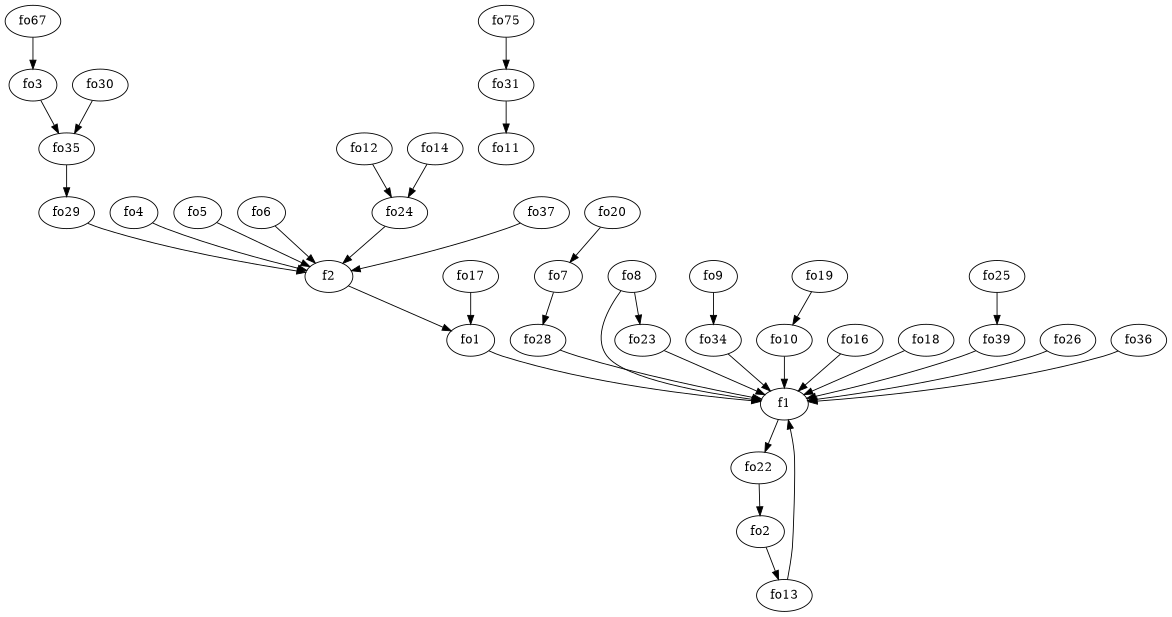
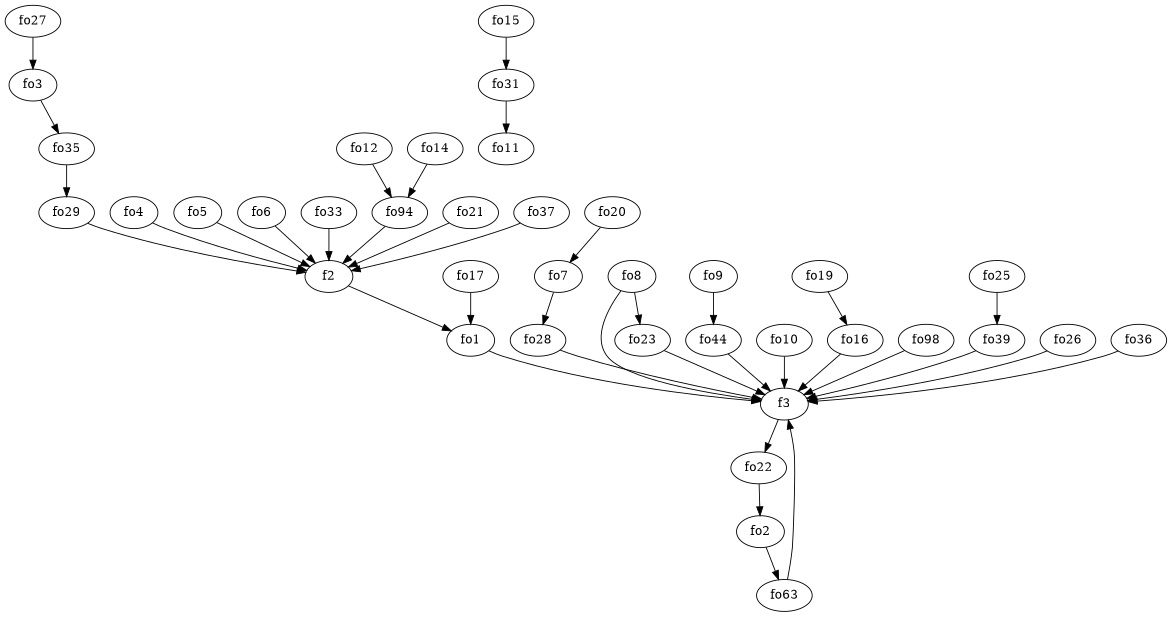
  strict digraph {
    edge [weight=2]
-   f1
+   f1 [label=f3]
    fo22
    fo2
    f2
    fo1
-   fo13
+   fo13 [label=fo63]
    fo3
    fo35
    fo29
    fo4
    fo5
    fo6
    fo7
    fo28
    fo8
    fo23
    fo9
-   fo34
+   fo34 [label=fo44]
    fo10
+   fo33
    fo12
-   fo24
+   fo24 [label=fo94]
    fo14
-   fo15 [label=fo75]
+   fo15
    fo31
    fo11
    fo16
    fo17
-   fo18
+   fo18 [label=fo98]
    fo19
    fo20
+   fo21
    n33 [label=fo39]
    fo25
    fo26
-   fo27 [label=fo67]
-   fo30
+   fo27
    fo36
    fo37
    f1 -> fo22
    fo22 -> fo2
    fo2 -> fo13
    f2 -> fo1
    fo1 -> f1
    fo13 -> f1
    fo3 -> fo35
    fo35 -> fo29
    fo29 -> f2
    fo4 -> f2
    fo5 -> f2
    fo6 -> f2
    fo7 -> fo28
    fo28 -> f1
    fo8 -> f1
    fo8 -> fo23
    fo23 -> f1
    fo9 -> fo34
    fo34 -> f1
    fo10 -> f1
+   fo33 -> f2
    fo12 -> fo24
    fo24 -> f2
    fo14 -> fo24
    fo15 -> fo31
    fo31 -> fo11
    fo16 -> f1
    fo17 -> fo1
    fo18 -> f1
-   fo19 -> fo10
+   fo19 -> fo16
    fo20 -> fo7
+   fo21 -> f2
    n33 -> f1
    fo25 -> n33
    fo26 -> f1
    fo27 -> fo3
-   fo30 -> fo35
    fo36 -> f1
    fo37 -> f2
  }
